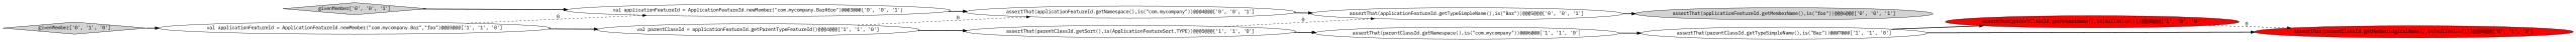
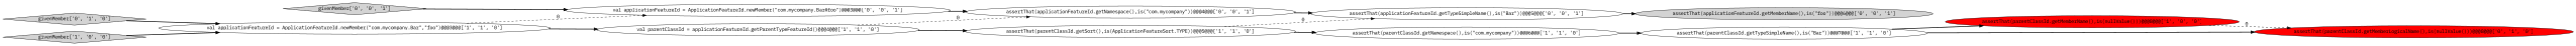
  digraph {
    rankdir=LR
    fontname="IBM Plex Mono"
    node [fillcolor=white shape=ellipse style=filled fontname="IBM Plex Mono"]
    edge [style=bold fontname="IBM Plex Mono"]
    n1 [label="val parentClassId = applicationFeatureId.getParentTypeFeatureId()@@@4@@@['1', '1', '0']"]
    n2 [label="assertThat(parentClassId.getSort(),is(ApplicationFeatureSort.TYPE))@@@5@@@['1', '1', '0']"]
    n3 [label="assertThat(applicationFeatureId.getNamespace(),is(\"com.mycompany\"))@@@4@@@['0', '0', '1']"]
    n4 [label="val applicationFeatureId = ApplicationFeatureId.newMember(\"com.mycompany.Bar#foo\")@@@3@@@['0', '0', '1']"]
    n5 [fillcolor=red label="assertThat(parentClassId.getMemberName(),is(nullValue()))@@@8@@@['1', '0', '0']"]
    n6 [fillcolor=red label="assertThat(parentClassId.getMemberLogicalName(),is(nullValue()))@@@8@@@['0', '1', '0']"]
    n7 [fillcolor=lightgray label="givenMember['0', '0', '1']" shape=diamond]
    n8 [fillcolor=lightgray label="assertThat(applicationFeatureId.getMemberName(),is(\"foo\"))@@@6@@@['0', '0', '1']"]
    n9 [label="val applicationFeatureId = ApplicationFeatureId.newMember(\"com.mycompany.Bar\",\"foo\")@@@3@@@['1', '1', '0']"]
    n10 [label="assertThat(applicationFeatureId.getTypeSimpleName(),is(\"Bar\"))@@@5@@@['0', '0', '1']"]
    n11 [label="assertThat(parentClassId.getNamespace(),is(\"com.mycompany\"))@@@6@@@['1', '1', '0']"]
    n12 [fillcolor=lightgray label="givenMember['0', '1', '0']" shape=diamond]
    n13 [label="assertThat(parentClassId.getTypeSimpleName(),is(\"Bar\"))@@@7@@@['1', '1', '0']"]
+   n14 [fillcolor=lightgray label="givenMember['1', '0', '0']" shape=diamond]
    n1 -> n2
    n1 -> n3 [label=0 style=dashed]
    n2 -> n10 [label=0 style=dashed]
    n2 -> n11
    n3 -> n10
    n4 -> n3
    n5 -> n6 [label=0 style=dashed]
    n7 -> n4
    n9 -> n1
    n9 -> n4 [label=0 style=dashed]
    n10 -> n8
    n11 -> n13
    n12 -> n9
    n13 -> n5
    n13 -> n6
+   n14 -> n9
  }
